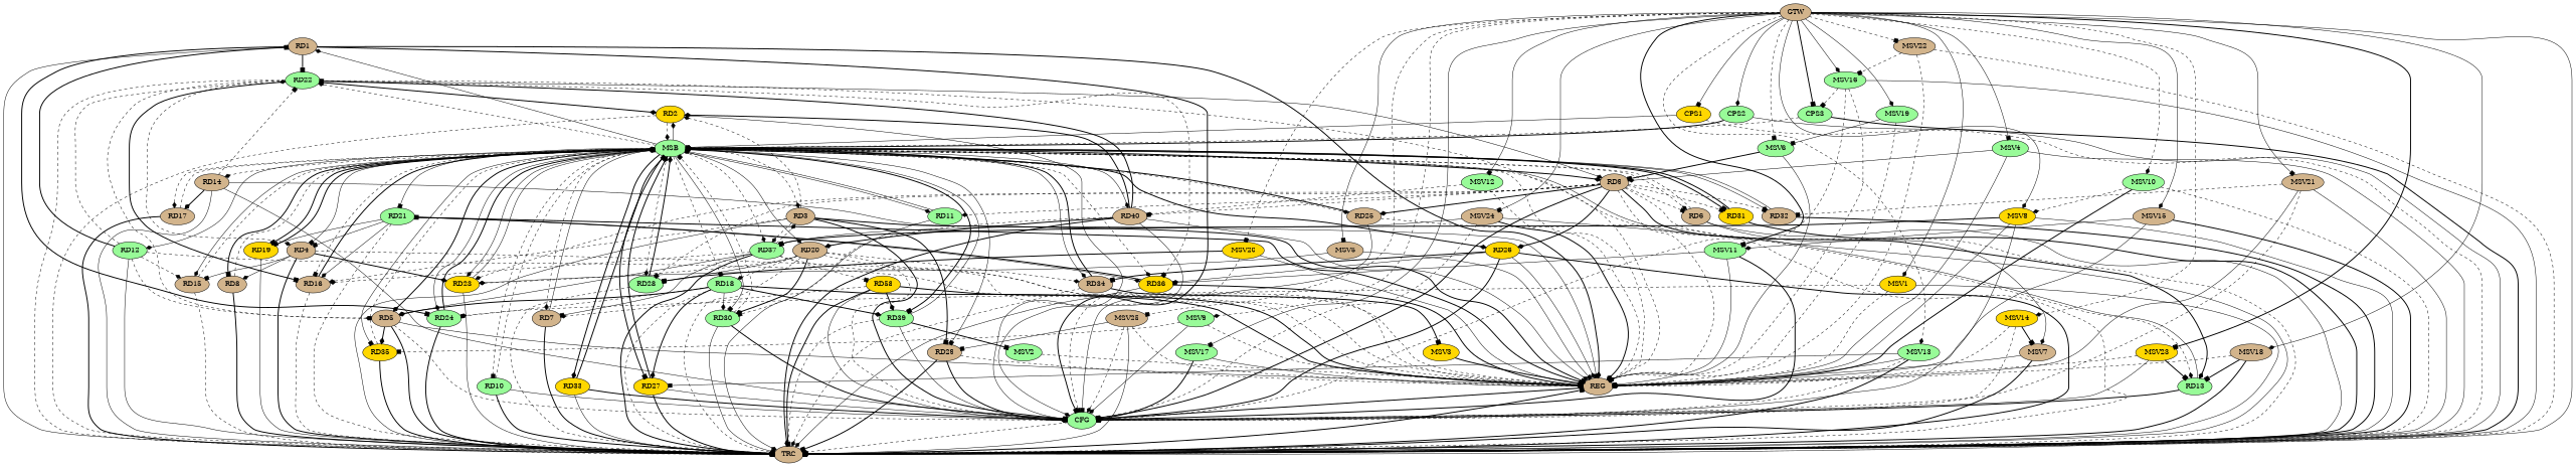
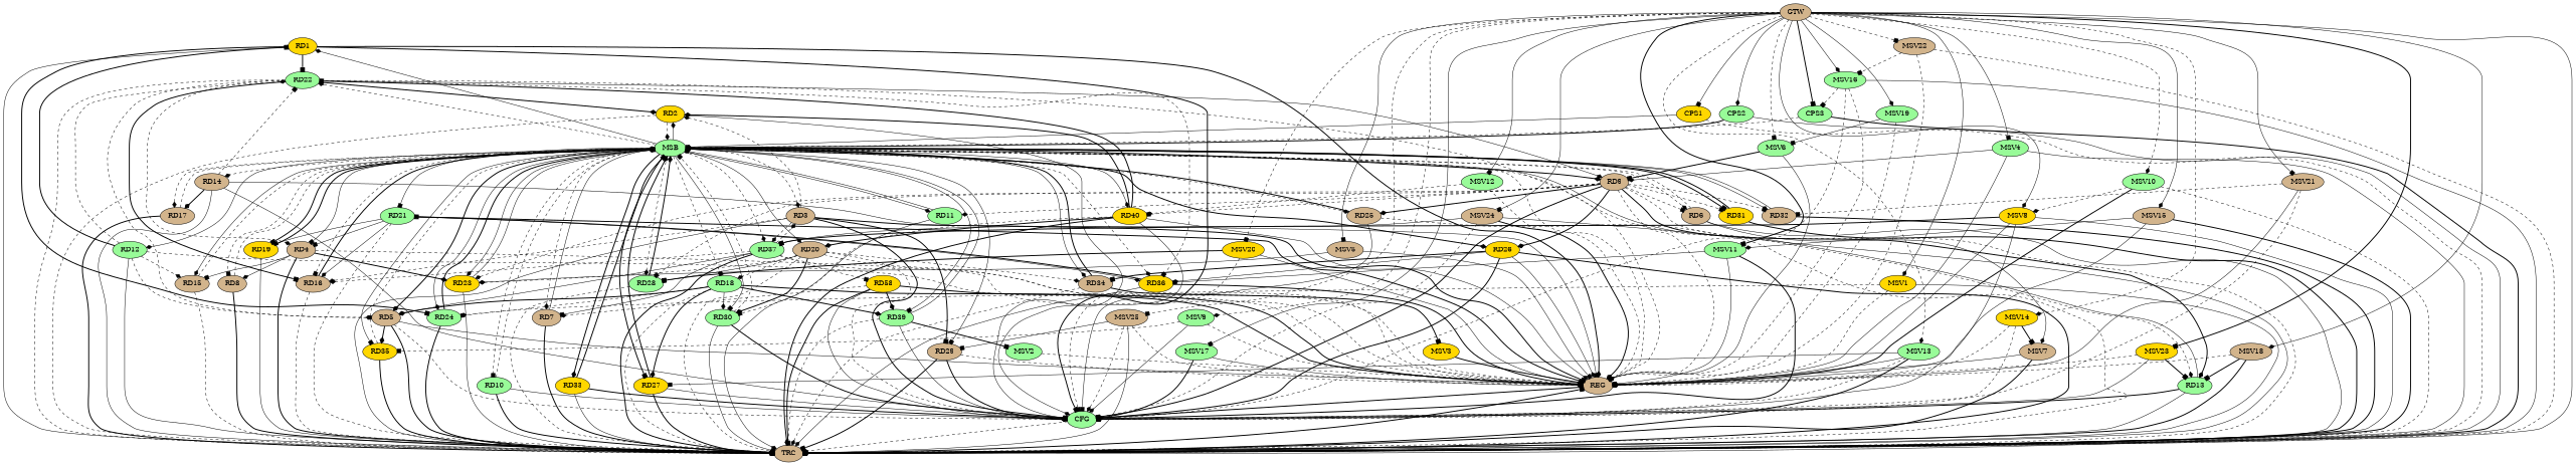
  strict digraph {
    node [fillcolor=tan style=filled]
    edge [arrowhead=box style=dashed]
-   n1 [label=RD1]
+   n1 [fillcolor=gold label=RD1]
    n2 [fillcolor=palegreen label=RD22]
    n3 [fillcolor=palegreen label=RD24]
    n4 [label=REG]
    n5 [fillcolor=palegreen label=CFG]
    n6 [label=TRC]
    n7 [fillcolor=gold label=RD2]
    n8 [label=RD16]
    n9 [label=RD4]
    n10 [label=RD5]
    n11 [label=RD9]
    n12 [fillcolor=gold label=RD36]
    n13 [fillcolor=palegreen label=MSB]
    n14 [label=RD3]
    n15 [label=RD29]
    n16 [fillcolor=palegreen label=RD37]
    n17 [label=RD8]
    n18 [label=RD15]
    n19 [fillcolor=gold label=RD23]
    n20 [fillcolor=gold label=RD35]
    n21 [label=RD6]
    n22 [label=RD7]
    n23 [fillcolor=palegreen label=RD11]
    n24 [fillcolor=palegreen label=RD13]
    n25 [label=RD25]
    n26 [fillcolor=gold label=RD26]
    n27 [fillcolor=palegreen label=RD28]
    n28 [fillcolor=gold label=RD31]
    n29 [label=RD32]
-   n30 [label=RD40]
+   n30 [fillcolor=gold label=RD40]
    n31 [fillcolor=palegreen label=RD10]
    n32 [fillcolor=palegreen label=RD12]
    n33 [label=RD14]
    n34 [label=RD17]
    n35 [fillcolor=palegreen label=RD18]
    n36 [fillcolor=gold label=RD27]
    n37 [fillcolor=palegreen label=RD30]
    n38 [fillcolor=palegreen label=RD39]
    n39 [fillcolor=gold label=RD19]
    n40 [label=RD20]
    n41 [label=RD34]
    n42 [fillcolor=palegreen label=RD21]
    n43 [fillcolor=gold label=RD33]
    n44 [fillcolor=gold label=RD58]
    n45 [label=MSV7]
    n46 [fillcolor=palegreen label=MSV2]
    n47 [fillcolor=gold label=MSV3]
    n48 [fillcolor=gold label=CPS1]
    n49 [fillcolor=palegreen label=CPS2]
    n50 [fillcolor=palegreen label=CPS3]
    n51 [label=GTW]
    n52 [fillcolor=gold label=MSV1]
    n53 [fillcolor=palegreen label=MSV4]
    n54 [label=MSV5]
    n55 [fillcolor=palegreen label=MSV6]
    n56 [fillcolor=gold label=MSV8]
    n57 [fillcolor=palegreen label=MSV9]
    n58 [fillcolor=palegreen label=MSV10]
    n59 [fillcolor=palegreen label=MSV11]
    n60 [fillcolor=palegreen label=MSV12]
    n61 [fillcolor=palegreen label=MSV13]
    n62 [fillcolor=gold label=MSV14]
    n63 [label=MSV15]
    n64 [fillcolor=palegreen label=MSV16]
    n65 [fillcolor=palegreen label=MSV17]
    n66 [label=MSV18]
    n67 [fillcolor=palegreen label=MSV19]
    n68 [fillcolor=gold label=MSV20]
    n69 [label=MSV21]
    n70 [label=MSV22]
    n71 [fillcolor=gold label=MSV23]
    n72 [label=MSV24]
    n73 [label=MSV25]
    n1 -> n2 [style=bold]
    n1 -> n3 [style=bold]
    n1 -> n4 [arrowhead=diamond style=bold]
    n1 -> n5 [style=bold]
    n1 -> n6 [style=solid]
    n2 -> n4
    n2 -> n6
    n2 -> n7 [arrowhead=diamond style=bold]
    n2 -> n8 [style=bold]
    n2 -> n9 [arrowhead=diamond]
    n2 -> n10
    n2 -> n11 [arrowhead=diamond style=solid]
    n2 -> n12
    n3 -> n6 [style=bold]
    n3 -> n13 [style=bold]
    n4 -> n5 [arrowhead=diamond style=bold]
    n5 -> n6 [arrowhead=diamond]
    n6 -> n4 [style=bold]
    n7 -> n5 [arrowhead=diamond style=solid]
    n7 -> n6
    n7 -> n13 [arrowhead=diamond]
    n8 -> n6
    n8 -> n13 [arrowhead=diamond style=bold]
    n9 -> n4 [arrowhead=diamond]
    n9 -> n6 [style=bold]
    n9 -> n17 [arrowhead=diamond style=solid]
    n9 -> n18 [style=solid]
    n9 -> n19 [arrowhead=diamond style=bold]
    n10 -> n4 [arrowhead=diamond style=solid]
    n10 -> n5
    n10 -> n6 [arrowhead=diamond style=bold]
    n10 -> n20 [arrowhead=diamond style=bold]
    n11 -> n4 [arrowhead=diamond]
    n11 -> n5 [style=bold]
    n11 -> n6
    n11 -> n19 [arrowhead=diamond]
    n11 -> n21
    n11 -> n23 [arrowhead=diamond]
    n11 -> n24 [arrowhead=diamond style=bold]
    n11 -> n25 [arrowhead=diamond style=bold]
    n11 -> n26 [arrowhead=diamond style=bold]
    n11 -> n27
    n11 -> n28
    n11 -> n29
    n11 -> n30
    n12 -> n4 [style=bold]
    n12 -> n6 [arrowhead=diamond style=solid]
    n12 -> n42 [style=bold]
    n13 -> n1 [arrowhead=diamond style=solid]
    n13 -> n2 [arrowhead=diamond]
    n13 -> n3 [arrowhead=diamond style=solid]
    n13 -> n4
    n13 -> n7 [arrowhead=diamond style=solid]
    n13 -> n8
    n13 -> n9 [style=solid]
    n13 -> n10 [arrowhead=diamond style=bold]
    n13 -> n11 [arrowhead=diamond style=bold]
    n13 -> n12 [arrowhead=diamond]
    n13 -> n14 [arrowhead=diamond]
    n13 -> n15 [style=solid]
    n13 -> n16 [arrowhead=diamond]
-   n13 -> n17 [style=bold]
+   n13 -> n17
    n13 -> n18 [arrowhead=diamond style=solid]
    n13 -> n19 [arrowhead=diamond style=solid]
    n13 -> n20 [style=solid]
    n13 -> n21 [arrowhead=diamond]
    n13 -> n22 [arrowhead=diamond]
    n13 -> n23 [arrowhead=diamond style=solid]
    n13 -> n24 [arrowhead=diamond]
    n13 -> n25 [arrowhead=diamond]
    n13 -> n26 [arrowhead=diamond style=bold]
    n13 -> n27 [arrowhead=diamond]
    n13 -> n28 [style=bold]
    n13 -> n29 [arrowhead=diamond style=solid]
    n13 -> n30 [arrowhead=diamond style=solid]
    n13 -> n31
    n13 -> n32 [arrowhead=diamond style=solid]
    n13 -> n33 [arrowhead=diamond]
    n13 -> n34 [arrowhead=diamond]
    n13 -> n35
    n13 -> n36 [style=bold]
    n13 -> n37 [style=solid]
-   n13 -> n38 [style=bold]
+   n13 -> n38 [style=solid]
    n13 -> n39 [style=bold]
    n13 -> n40 [arrowhead=diamond style=solid]
    n13 -> n41 [arrowhead=diamond style=solid]
    n13 -> n42 [style=solid]
    n13 -> n43 [arrowhead=diamond style=bold]
    n14 -> n4 [style=bold]
    n14 -> n5 [style=bold]
    n14 -> n6 [style=solid]
    n14 -> n7 [arrowhead=diamond]
    n14 -> n8 [arrowhead=diamond]
    n14 -> n15 [style=bold]
    n14 -> n16 [arrowhead=diamond]
    n15 -> n4
    n15 -> n5 [arrowhead=diamond style=bold]
    n15 -> n6 [style=bold]
    n16 -> n4 [arrowhead=diamond]
    n16 -> n6 [arrowhead=diamond style=bold]
    n16 -> n8 [arrowhead=diamond]
    n16 -> n10 [arrowhead=diamond style=solid]
    n16 -> n14 [arrowhead=diamond]
    n16 -> n22 [style=solid]
    n16 -> n44
    n17 -> n6 [style=bold]
    n17 -> n13 [arrowhead=diamond]
    n18 -> n6 [arrowhead=diamond]
    n18 -> n13
    n19 -> n6 [style=solid]
    n19 -> n13 [arrowhead=diamond style=solid]
    n20 -> n6 [style=bold]
    n20 -> n13
    n21 -> n6 [arrowhead=diamond style=solid]
    n21 -> n13 [arrowhead=diamond]
    n21 -> n45 [arrowhead=diamond style=solid]
    n22 -> n6 [style=bold]
    n22 -> n13 [arrowhead=diamond style=solid]
    n23 -> n6 [arrowhead=diamond style=solid]
    n23 -> n13 [style=solid]
    n24 -> n5 [style=bold]
-   n69 -> n6 [arrowhead=diamond style=solid]
+   n24 -> n6 [arrowhead=diamond style=solid]
    n24 -> n13 [arrowhead=diamond style=solid]
    n25 -> n5 [style=solid]
    n25 -> n6
    n25 -> n13 [style=bold]
    n26 -> n4 [arrowhead=diamond style=solid]
    n26 -> n5 [style=bold]
    n26 -> n6 [style=bold]
    n26 -> n12 [arrowhead=diamond style=solid]
    n26 -> n41 [style=bold]
    n27 -> n6
    n27 -> n13 [arrowhead=diamond style=bold]
    n28 -> n6 [style=bold]
    n28 -> n13 [arrowhead=diamond style=bold]
    n29 -> n6 [arrowhead=diamond style=bold]
    n29 -> n13 [arrowhead=diamond style=solid]
    n30 -> n2 [style=bold]
    n30 -> n4 [arrowhead=diamond style=solid]
    n30 -> n5 [arrowhead=diamond style=solid]
    n30 -> n6 [arrowhead=diamond style=bold]
    n30 -> n7 [arrowhead=diamond style=bold]
    n30 -> n37
    n30 -> n40 [arrowhead=diamond style=bold]
    n31 -> n5 [style=solid]
    n31 -> n6 [style=bold]
    n31 -> n13 [arrowhead=diamond]
    n32 -> n1 [style=bold]
    n32 -> n2 [arrowhead=diamond]
    n32 -> n4
    n32 -> n6 [style=solid]
    n32 -> n10 [arrowhead=diamond]
    n32 -> n18 [arrowhead=diamond]
    n33 -> n2
    n33 -> n4 [style=solid]
    n33 -> n5 [style=solid]
    n33 -> n6 [arrowhead=diamond style=solid]
    n33 -> n34 [arrowhead=diamond style=bold]
    n34 -> n6 [style=bold]
    n34 -> n13 [arrowhead=diamond]
    n35 -> n3
    n35 -> n4 [arrowhead=diamond style=bold]
    n35 -> n6
    n35 -> n10 [arrowhead=diamond style=bold]
    n35 -> n36 [arrowhead=diamond style=bold]
    n35 -> n37 [arrowhead=diamond style=solid]
    n35 -> n38 [arrowhead=diamond style=bold]
    n36 -> n5 [style=solid]
    n36 -> n6 [style=bold]
    n36 -> n13 [arrowhead=diamond style=bold]
    n37 -> n5 [style=bold]
    n37 -> n6 [style=solid]
    n37 -> n13
    n38 -> n5 [arrowhead=diamond style=solid]
    n38 -> n6
    n38 -> n13 [style=solid]
    n38 -> n46 [style=bold]
    n39 -> n6 [style=solid]
    n39 -> n13 [arrowhead=diamond style=bold]
    n40 -> n4 [arrowhead=diamond]
    n40 -> n5 [arrowhead=diamond]
    n40 -> n6
    n40 -> n19 [arrowhead=diamond]
    n40 -> n27 [style=solid]
    n40 -> n35 [arrowhead=diamond]
    n40 -> n37 [arrowhead=diamond style=bold]
    n40 -> n41 [arrowhead=diamond]
    n41 -> n6 [arrowhead=diamond]
    n41 -> n13 [style=bold]
    n41 -> n47 [style=bold]
    n42 -> n4 [arrowhead=diamond style=bold]
    n42 -> n6
    n42 -> n8 [arrowhead=diamond style=solid]
    n42 -> n9 [style=solid]
    n42 -> n12 [arrowhead=diamond style=solid]
    n42 -> n39 [style=solid]
    n43 -> n5 [style=bold]
    n43 -> n6 [style=solid]
    n43 -> n13 [style=bold]
    n44 -> n4 [style=bold]
    n44 -> n5 [arrowhead=diamond style=solid]
    n44 -> n6 [style=bold]
    n44 -> n22 [arrowhead=diamond]
    n44 -> n38 [arrowhead=diamond style=bold]
    n45 -> n4 [arrowhead=diamond style=solid]
    n45 -> n6 [style=bold]
    n46 -> n4
    n47 -> n4 [arrowhead=diamond style=bold]
    n48 -> n6 [arrowhead=diamond]
    n48 -> n13 [style=solid]
    n49 -> n6 [arrowhead=diamond style=solid]
    n49 -> n13 [arrowhead=diamond style=bold]
    n50 -> n6 [style=bold]
    n50 -> n13 [arrowhead=diamond]
    n51 -> n6 [style=solid]
    n51 -> n48 [style=solid]
    n51 -> n49 [arrowhead=diamond style=solid]
    n51 -> n50 [style=bold]
    n51 -> n52 [arrowhead=diamond style=solid]
    n51 -> n53 [style=solid]
    n51 -> n54 [style=solid]
    n51 -> n55
    n51 -> n56 [arrowhead=diamond style=solid]
    n51 -> n57 [arrowhead=diamond]
    n51 -> n58 [arrowhead=diamond]
    n51 -> n59 [style=bold]
    n51 -> n60 [style=solid]
    n51 -> n61 [arrowhead=diamond]
    n51 -> n62 [arrowhead=diamond]
    n51 -> n63 [arrowhead=diamond style=solid]
    n51 -> n64 [arrowhead=diamond style=solid]
    n51 -> n65 [style=solid]
    n51 -> n66 [arrowhead=diamond style=solid]
    n51 -> n67 [arrowhead=diamond style=solid]
    n51 -> n68
    n51 -> n69 [style=solid]
    n51 -> n70
    n51 -> n71 [style=bold]
    n51 -> n72 [style=solid]
    n51 -> n73
    n52 -> n3 [arrowhead=diamond]
    n52 -> n4
    n52 -> n6 [style=solid]
    n53 -> n4 [arrowhead=diamond style=solid]
    n53 -> n6 [arrowhead=diamond style=solid]
    n53 -> n11 [arrowhead=diamond style=solid]
    n54 -> n4 [style=solid]
    n54 -> n19 [arrowhead=diamond style=solid]
    n55 -> n4 [style=solid]
    n55 -> n11 [style=bold]
    n56 -> n4 [style=solid]
    n56 -> n5 [style=solid]
    n56 -> n6 [style=solid]
    n56 -> n16 [style=bold]
    n57 -> n4
    n57 -> n5 [arrowhead=diamond style=solid]
    n57 -> n20
    n58 -> n4 [style=bold]
    n58 -> n6 [arrowhead=diamond]
    n58 -> n56 [arrowhead=diamond]
    n59 -> n4 [style=solid]
    n59 -> n5 [style=bold]
    n59 -> n12 [style=solid]
    n60 -> n4 [arrowhead=diamond]
    n60 -> n30 [arrowhead=diamond]
    n61 -> n4 [arrowhead=diamond style=solid]
    n61 -> n5 [arrowhead=diamond]
    n61 -> n6 [style=bold]
    n61 -> n36 [style=solid]
    n62 -> n4 [arrowhead=diamond]
    n62 -> n5
    n62 -> n45 [style=bold]
    n63 -> n4 [style=solid]
    n63 -> n6 [arrowhead=diamond style=bold]
    n63 -> n59 [arrowhead=diamond style=solid]
    n64 -> n4
    n64 -> n5 [arrowhead=diamond]
    n64 -> n6 [style=solid]
    n64 -> n50
    n65 -> n4 [arrowhead=diamond style=solid]
    n65 -> n5 [arrowhead=diamond style=bold]
    n66 -> n4 [arrowhead=diamond]
    n66 -> n6 [style=bold]
    n66 -> n24 [style=bold]
    n67 -> n4 [arrowhead=diamond]
    n67 -> n55 [style=solid]
    n68 -> n4 [style=solid]
    n68 -> n5
    n68 -> n27 [style=bold]
    n69 -> n4 [style=solid]
    n69 -> n5
    n69 -> n29
    n70 -> n4
    n70 -> n6
    n70 -> n64
    n71 -> n4 [arrowhead=diamond]
    n71 -> n5 [arrowhead=diamond style=solid]
    n71 -> n24 [style=bold]
    n72 -> n4 [arrowhead=diamond style=bold]
    n72 -> n5 [arrowhead=diamond]
    n72 -> n6 [style=solid]
    n72 -> n16 [style=solid]
    n73 -> n4
    n73 -> n5 [arrowhead=diamond]
    n73 -> n6 [style=solid]
    n73 -> n15 [style=solid]
  }
